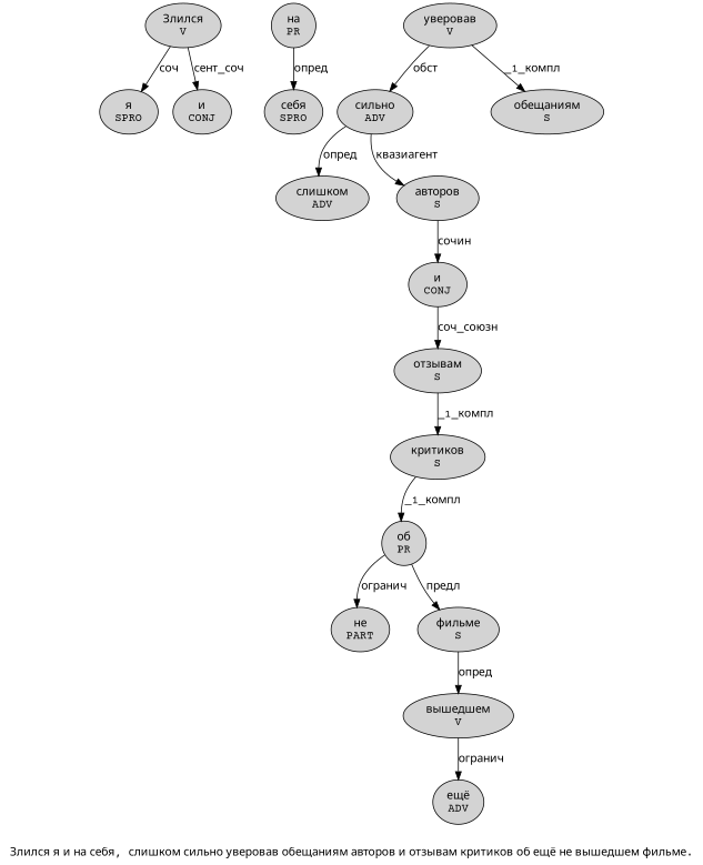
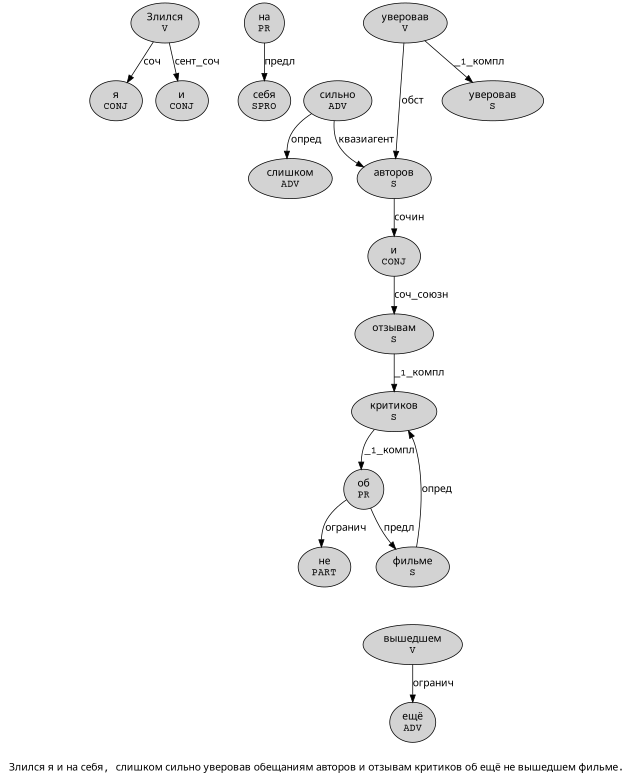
  digraph {
    fontname="Courier Prime"
    label="Злился я и на себя, слишком сильно уверовав обещаниям авторов и отзывам критиков об ещё не вышедшем фильме."
    node [fillcolor=lightgray fontname="Courier Prime" penwidth=1 shape=ellipse style=filled]
    edge [fontname="Courier Prime"]
    n1 [label="Злился\nV"]
-   n2 [label="я\nSPRO"]
+   n2 [label="я\nCONJ"]
    n3 [label="и\nCONJ"]
    n4 [label="на\nPR"]
    n5 [label="себя\nSPRO"]
    n6 [label="слишком\nADV"]
    n7 [label="сильно\nADV"]
    n8 [label="авторов\nS"]
    n9 [label="уверовав\nV"]
-   n10 [label="обещаниям\nS"]
+   n10 [label="уверовав\nS"]
    n11 [label="и\nCONJ"]
    n12 [label="отзывам\nS"]
    n13 [label="критиков\nS"]
    n14 [label="об\nPR"]
    n15 [label="фильме\nS"]
    n16 [label="не\nPART"]
    n17 [label="вышедшем\nV"]
    n18 [label="ещё\nADV"]
    n1 -> n2 [label="соч"]
    n1 -> n3 [label="сент_соч"]
-   n4 -> n5 [label="опред"]
+   n4 -> n5 [label="предл"]
    n7 -> n6 [label="опред"]
    n7 -> n8 [label="квазиагент"]
    n8 -> n11 [label="сочин"]
-   n9 -> n7 [label="обст"]
+   n9 -> n8 [label="обст"]
    n9 -> n10 [label="_1_компл"]
    n11 -> n12 [label="соч_союзн"]
    n12 -> n13 [label="_1_компл"]
    n13 -> n14 [label="_1_компл"]
    n14 -> n15 [label="предл"]
    n14 -> n16 [label="огранич"]
-   n15 -> n17 [label="опред"]
+   n15 -> n13 [label="опред"]
    n17 -> n18 [label="огранич"]
  }
